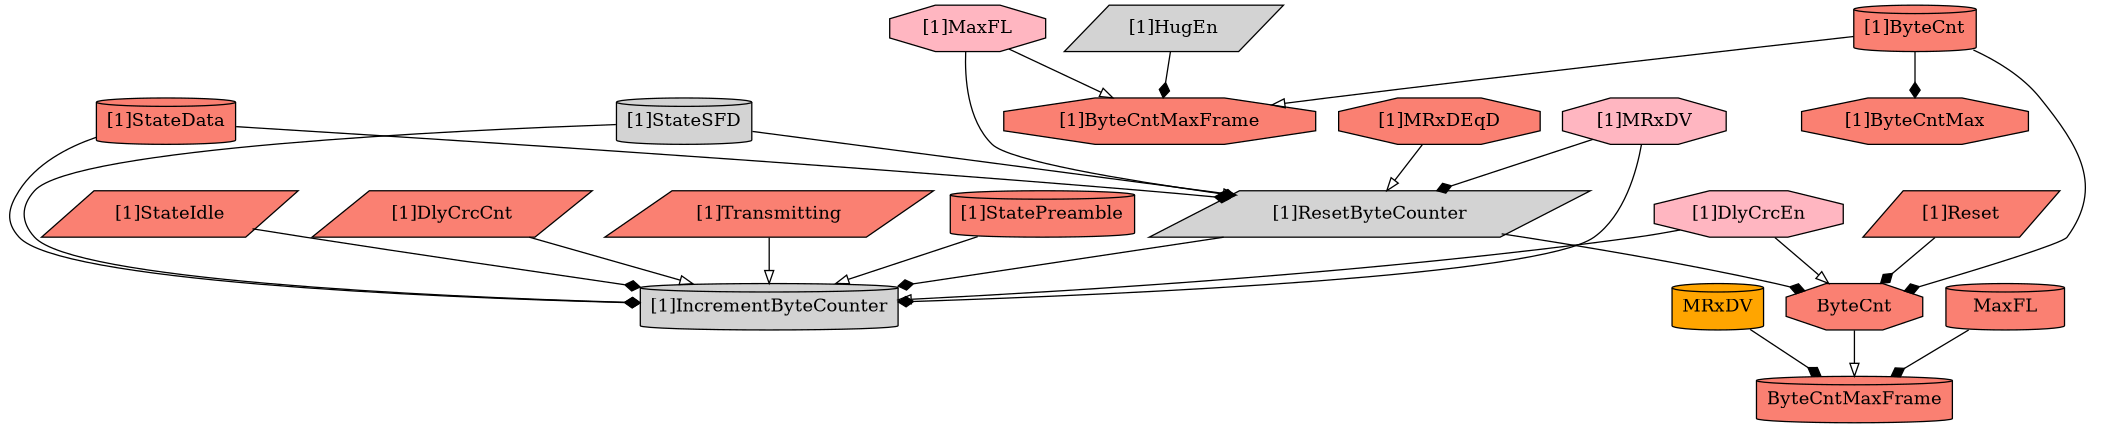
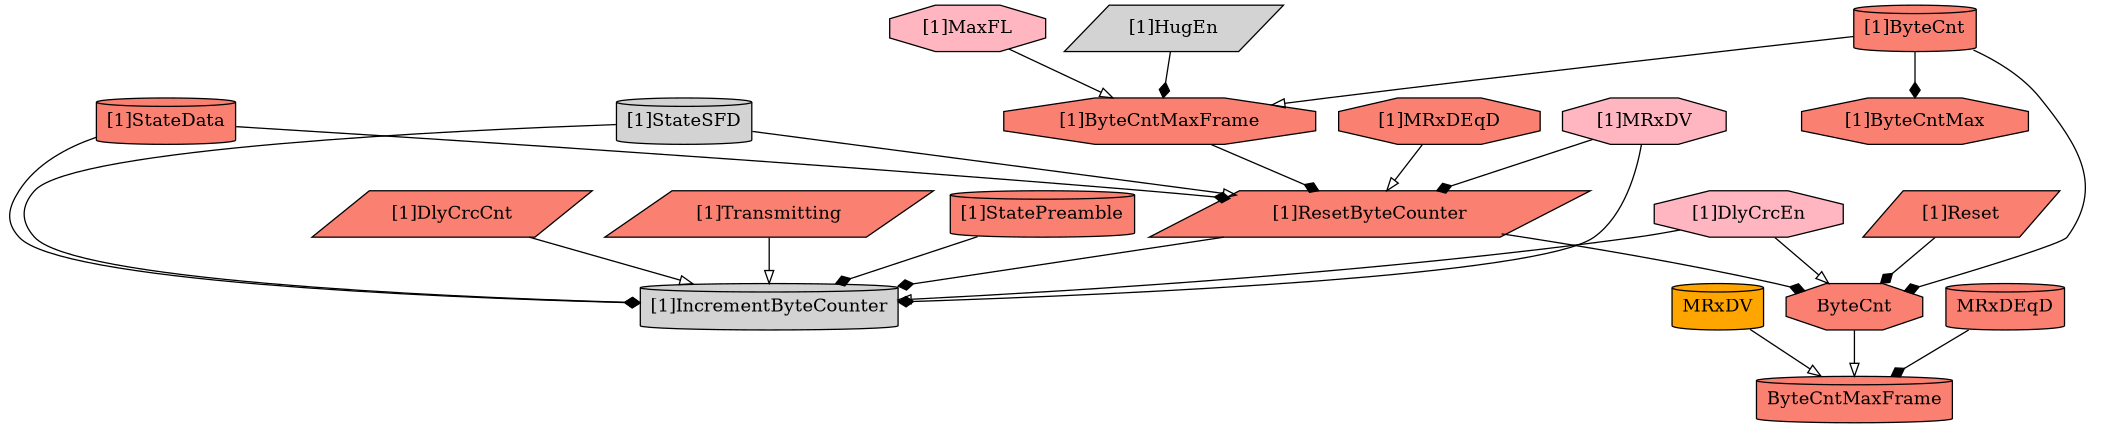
  strict digraph {
    node [complexity=16 fillcolor=salmon importance=0.196894124362 rank=0.0123058827727 shape=cylinder style=filled]
    edge [arrowhead=diamond]
    "[1]Transmitting" [shape=parallelogram]
    "[1]IncrementByteCounter" [complexity=5 fillcolor=lightgrey importance=0.179289159303 rank=0.0358578318605]
    ByteCnt [complexity=4 importance=0.111025678966 rank=0.0277564197416 shape=octagon]
    ByteCntMaxFrame [complexity=0 importance=0.0376558021154 rank=0.0]
-   MaxFL [complexity=4 importance=0.0552607671753 rank=0.0138151917938]
+   MaxFL [complexity=4 importance=0.0552607671753 rank=0.0138151917938 label=MRxDEqD]
    n6 [complexity=4 fillcolor=orange importance=0.0552607671753 label=MRxDV rank=0.0138151917938]
    "[1]ByteCntMax" [importance=0.199339862797 rank=0.0124587414248 shape=octagon]
    "[1]StatePreamble"
    "[1]ByteCnt" [complexity=18 importance=0.272709739648 rank=0.0151505410915]
    "[1]ByteCntMaxFrame" [complexity=22 importance=0.266581934854 rank=0.0121173606752 shape=octagon]
-   "[1]ResetByteCounter" [fillcolor=lightgrey importance=0.228926132739 rank=0.0143078832962 shape=parallelogram]
+   "[1]ResetByteCounter" [importance=0.228926132739 rank=0.0143078832962 shape=parallelogram]
    "[1]StateData" [complexity=22 importance=0.246531097799 rank=0.0112059589909]
    "[1]HugEn" [complexity=26 fillcolor=lightgrey importance=0.284186899914 rank=0.0109302653813 shape=parallelogram]
    "[1]MaxFL" [complexity=26 fillcolor=lightpink importance=0.284186899914 rank=0.0109302653813 shape=octagon]
-   "[1]StateIdle" [shape=parallelogram]
    "[1]MRxDEqD" [complexity=22 importance=0.246531097799 rank=0.0112059589909 shape=octagon]
    "[1]DlyCrcCnt" [importance=0.229590238503 rank=0.0143493899064 shape=parallelogram]
    "[1]Reset" [complexity=5 importance=0.350682001959 rank=0.0701364003917 shape=parallelogram]
    "[1]StateSFD" [complexity=22 fillcolor=lightgrey importance=0.246531097799 rank=0.0112059589909]
    "[1]MRxDV" [complexity=22 fillcolor=lightpink importance=0.246531097799 rank=0.0112059589909 shape=octagon]
    "[1]DlyCrcEn" [fillcolor=lightpink shape=octagon]
    "[1]Transmitting" -> "[1]IncrementByteCounter" [arrowhead=onormal]
    ByteCnt -> ByteCntMaxFrame [arrowhead=onormal]
    MaxFL -> ByteCntMaxFrame
-   n6 -> ByteCntMaxFrame
-   "[1]StatePreamble" -> "[1]IncrementByteCounter" [arrowhead=onormal]
+   n6 -> ByteCntMaxFrame [arrowhead=onormal]
+   "[1]StatePreamble" -> "[1]IncrementByteCounter"
    "[1]ByteCnt" -> ByteCnt
    "[1]ByteCnt" -> "[1]ByteCntMax"
    "[1]ByteCnt" -> "[1]ByteCntMaxFrame" [arrowhead=onormal]
-   "[1]MaxFL" -> "[1]ResetByteCounter"
+   "[1]ByteCntMaxFrame" -> "[1]ResetByteCounter"
    "[1]ResetByteCounter" -> "[1]IncrementByteCounter"
    "[1]ResetByteCounter" -> ByteCnt
    "[1]StateData" -> "[1]IncrementByteCounter"
    "[1]StateData" -> "[1]ResetByteCounter"
    "[1]HugEn" -> "[1]ByteCntMaxFrame"
    "[1]MaxFL" -> "[1]ByteCntMaxFrame" [arrowhead=onormal]
-   "[1]StateIdle" -> "[1]IncrementByteCounter"
    "[1]MRxDEqD" -> "[1]ResetByteCounter" [arrowhead=onormal]
    "[1]DlyCrcCnt" -> "[1]IncrementByteCounter" [arrowhead=onormal]
    "[1]Reset" -> ByteCnt
    "[1]StateSFD" -> "[1]IncrementByteCounter"
    "[1]StateSFD" -> "[1]ResetByteCounter" [arrowhead=onormal]
    "[1]MRxDV" -> "[1]IncrementByteCounter"
    "[1]MRxDV" -> "[1]ResetByteCounter"
    "[1]DlyCrcEn" -> "[1]IncrementByteCounter" [arrowhead=onormal]
    "[1]DlyCrcEn" -> ByteCnt [arrowhead=onormal]
  }
